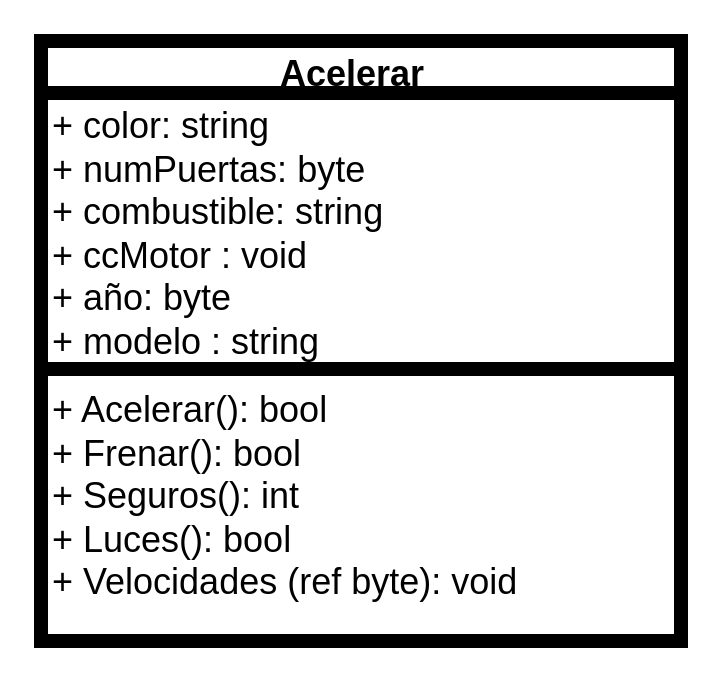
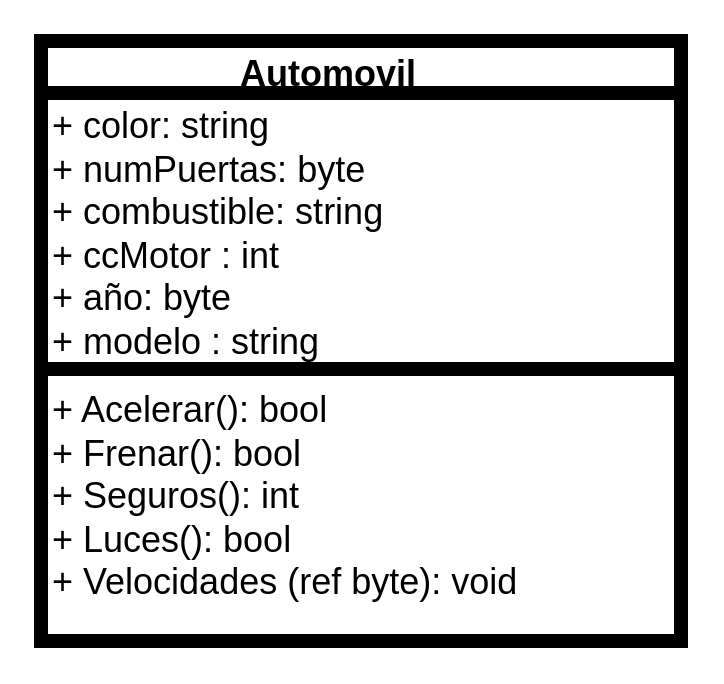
  <mxCell id="0" />
  <mxCell id="1" parent="0" />
- <mxCell id="2" value="Acelerar&lt;span style=&quot;white-space: pre;&quot;&gt;&#09;&lt;/span&gt;" style="swimlane;fontStyle=1;align=center;verticalAlign=top;childLayout=stackLayout;horizontal=1;startSize=26;horizontalStack=0;resizeParent=1;resizeParentMax=0;resizeLast=0;collapsible=1;marginBottom=0;whiteSpace=wrap;html=1;strokeWidth=7;shadow=0;fontSize=18;" vertex="1" parent="1"><mxGeometry x="20" y="20" width="320" height="300" as="geometry" /></mxCell>
- <mxCell id="3" value="+ color: string&lt;div&gt;+ numPuertas: byte&lt;/div&gt;&lt;div&gt;+ combustible: string&lt;/div&gt;&lt;div&gt;+ ccMotor : void&lt;/div&gt;&lt;div&gt;+ año: byte&lt;/div&gt;&lt;div&gt;+ modelo : string&lt;/div&gt;" style="text;align=left;verticalAlign=top;spacingLeft=4;spacingRight=4;overflow=hidden;rotatable=0;points=[[0,0.5],[1,0.5]];portConstraint=eastwest;whiteSpace=wrap;html=1;strokeWidth=7;shadow=0;fontSize=18;" vertex="1" parent="2"><mxGeometry y="26" width="320" height="134" as="geometry" /></mxCell>
+ <mxCell id="2" value="Automovil&lt;span style=&quot;white-space: pre;&quot;&gt;&#09;&lt;/span&gt;" style="swimlane;fontStyle=1;align=center;verticalAlign=top;childLayout=stackLayout;horizontal=1;startSize=26;horizontalStack=0;resizeParent=1;resizeParentMax=0;resizeLast=0;collapsible=1;marginBottom=0;whiteSpace=wrap;html=1;strokeWidth=7;shadow=0;fontSize=18;" vertex="1" parent="1"><mxGeometry x="20" y="20" width="320" height="300" as="geometry" /></mxCell>
+ <mxCell id="3" value="+ color: string&lt;div&gt;+ numPuertas: byte&lt;/div&gt;&lt;div&gt;+ combustible: string&lt;/div&gt;&lt;div&gt;+ ccMotor : int&lt;/div&gt;&lt;div&gt;+ año: byte&lt;/div&gt;&lt;div&gt;+ modelo : string&lt;/div&gt;" style="text;align=left;verticalAlign=top;spacingLeft=4;spacingRight=4;overflow=hidden;rotatable=0;points=[[0,0.5],[1,0.5]];portConstraint=eastwest;whiteSpace=wrap;html=1;strokeWidth=7;shadow=0;fontSize=18;" vertex="1" parent="2"><mxGeometry y="26" width="320" height="134" as="geometry" /></mxCell>
  <mxCell id="4" value="" style="line;strokeWidth=7;align=left;verticalAlign=middle;spacingTop=-1;spacingLeft=3;spacingRight=3;rotatable=0;labelPosition=right;points=[];portConstraint=eastwest;shadow=0;fontSize=18;" vertex="1" parent="2"><mxGeometry y="160" width="320" height="8" as="geometry" /></mxCell>
  <mxCell id="5" value="+ Acelerar(): bool&lt;div&gt;+ Frenar(): bool&lt;/div&gt;&lt;div&gt;+ Seguros(): int&lt;/div&gt;&lt;div&gt;+ Luces(): bool&lt;/div&gt;&lt;div&gt;+ Velocidades (ref byte): void&lt;/div&gt;" style="text;align=left;verticalAlign=top;spacingLeft=4;spacingRight=4;overflow=hidden;rotatable=0;points=[[0,0.5],[1,0.5]];portConstraint=eastwest;whiteSpace=wrap;html=1;strokeWidth=7;shadow=0;fontSize=18;" vertex="1" parent="2"><mxGeometry y="168" width="320" height="132" as="geometry" /></mxCell>
